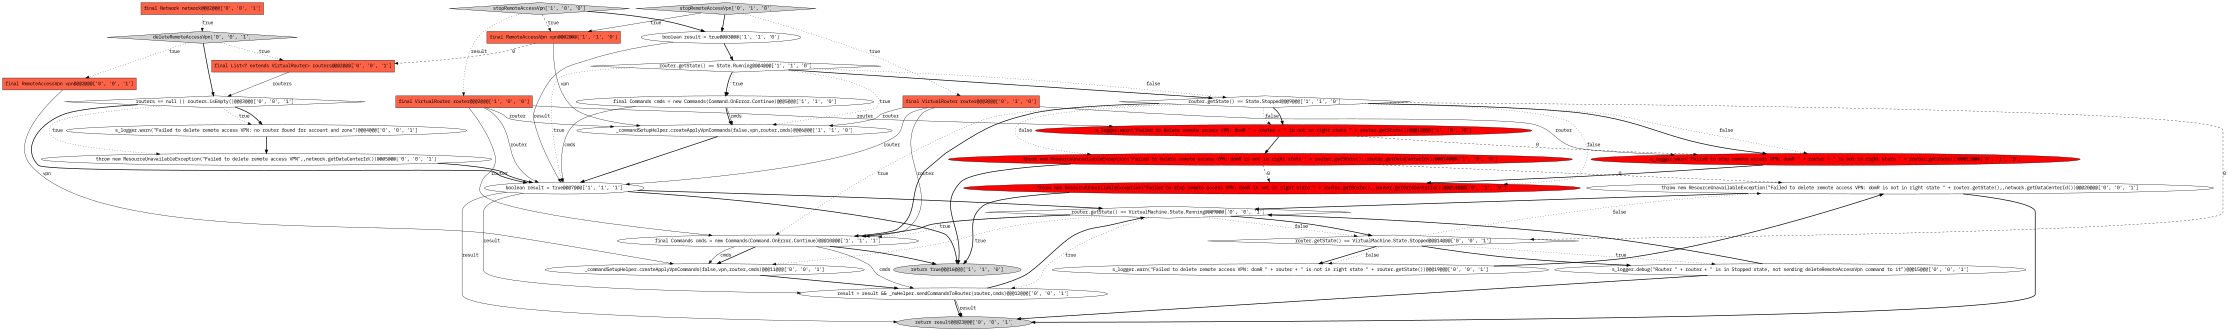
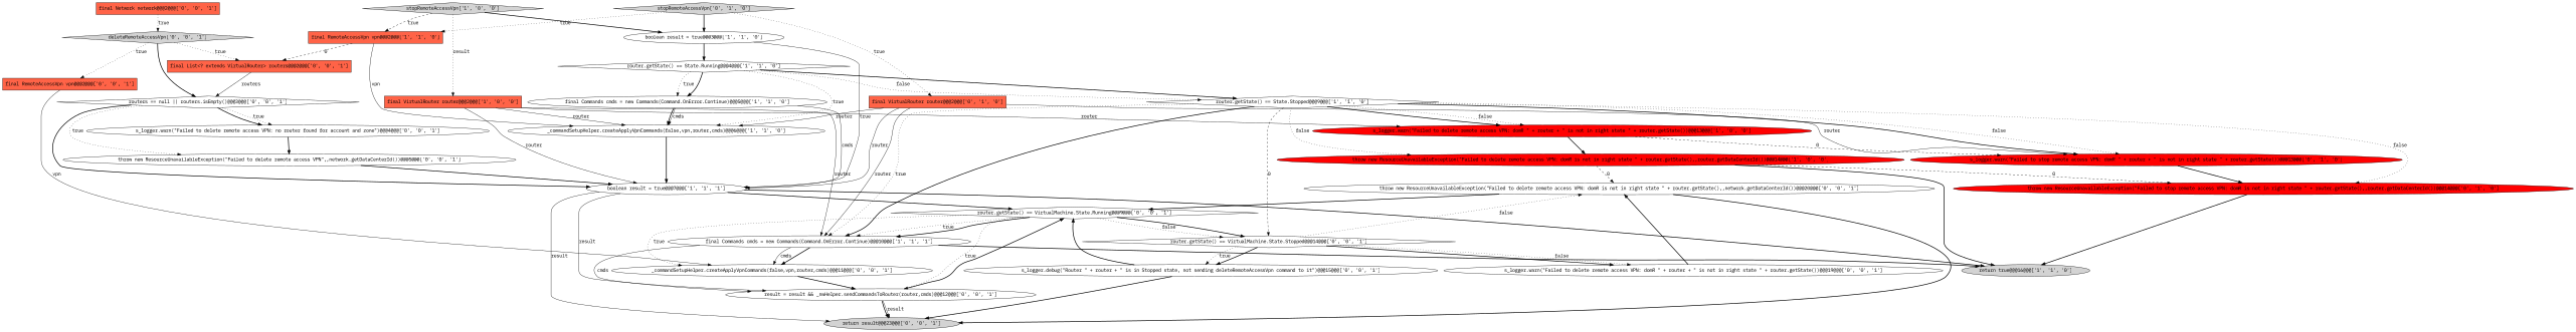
  digraph {
    fontname="IBM Plex Mono"
    node [fillcolor=white fontname="IBM Plex Mono" shape=ellipse style=filled]
    edge [fontname="IBM Plex Mono" style=bold]
    n1 [fillcolor=red label="s_logger.warn(\"Failed to delete remote access VPN: domR \" + router + \" is not in right state \" + router.getState())@@@13@@@['1', '0', '0']"]
    n2 [fillcolor=red label="s_logger.warn(\"Failed to stop remote access VPN: domR \" + router + \" is not in right state \" + router.getState())@@@13@@@['0', '1', '0']"]
    n3 [fillcolor=red label="throw new ResourceUnavailableException(\"Failed to delete remote access VPN: domR is not in right state \" + router.getState(),,router.getDataCenterId())@@@14@@@['1', '0', '0']"]
    n4 [fillcolor=red label="throw new ResourceUnavailableException(\"Failed to stop remote access VPN: domR is not in right state \" + router.getState(),,router.getDataCenterId())@@@14@@@['0', '1', '0']"]
    n5 [fillcolor=lightgray label="return true@@@16@@@['1', '1', '0']"]
    n6 [label="throw new ResourceUnavailableException(\"Failed to delete remote access VPN: domR is not in right state \" + router.getState(),,network.getDataCenterId())@@@20@@@['0', '0', '1']"]
    n7 [label="s_logger.debug(\"Router \" + router + \" is in Stopped state, not sending deleteRemoteAccessVpn command to it\")@@@15@@@['0', '0', '1']"]
    n8 [label="router.getState() == VirtualMachine.State.Running@@@9@@@['0', '0', '1']" shape=diamond]
    n9 [fillcolor=lightgray label="return result@@@23@@@['0', '0', '1']"]
    n10 [label="result = result && _nwHelper.sendCommandsToRouter(router,cmds)@@@12@@@['0', '0', '1']"]
    n11 [label="_commandSetupHelper.createApplyVpnCommands(false,vpn,router,cmds)@@@11@@@['0', '0', '1']"]
    n12 [label="final Commands cmds = new Commands(Command.OnError.Continue)@@@10@@@['1', '1', '1']"]
    n13 [label="router.getState() == VirtualMachine.State.Stopped@@@14@@@['0', '0', '1']" shape=diamond]
    n14 [fillcolor=tomato label="final RemoteAccessVpn vpn@@@2@@@['1', '1', '0']" shape=box]
    n15 [fillcolor=tomato label="final List<? extends VirtualRouter> routers@@@2@@@['0', '0', '1']" shape=box]
    n16 [label="_commandSetupHelper.createApplyVpnCommands(false,vpn,router,cmds)@@@6@@@['1', '1', '0']"]
    n17 [label="routers == null || routers.isEmpty()@@@3@@@['0', '0', '1']" shape=diamond]
    n18 [label="boolean result = true@@@7@@@['1', '1', '1']"]
    n19 [label="final Commands cmds = new Commands(Command.OnError.Continue)@@@5@@@['1', '1', '0']"]
    n20 [label="throw new ResourceUnavailableException(\"Failed to delete remote access VPN\",,network.getDataCenterId())@@@5@@@['0', '0', '1']"]
    n21 [label="s_logger.warn(\"Failed to delete remote access VPN: no router found for account and zone\")@@@4@@@['0', '0', '1']"]
    n22 [label="s_logger.warn(\"Failed to delete remote access VPN: domR \" + router + \" is not in right state \" + router.getState())@@@19@@@['0', '0', '1']"]
    n23 [fillcolor=lightgray label="stopRemoteAccessVpn['0', '1', '0']" shape=diamond]
    n24 [label="boolean result = true@@@3@@@['1', '1', '0']"]
    n25 [fillcolor=tomato label="final VirtualRouter router@@@2@@@['0', '1', '0']" shape=box]
    n26 [label="router.getState() == State.Running@@@4@@@['1', '1', '0']" shape=diamond]
    n27 [fillcolor=lightgray label="stopRemoteAccessVpn['1', '0', '0']" shape=diamond]
    n28 [fillcolor=tomato label="final VirtualRouter router@@@2@@@['1', '0', '0']" shape=box]
    n29 [label="router.getState() == State.Stopped@@@9@@@['1', '1', '0']" shape=diamond]
    n30 [fillcolor=tomato label="final Network network@@@2@@@['0', '0', '1']" shape=box]
    n31 [fillcolor=lightgray label="deleteRemoteAccessVpn['0', '0', '1']" shape=diamond]
    n32 [fillcolor=tomato label="final RemoteAccessVpn vpn@@@2@@@['0', '0', '1']" shape=box]
    n1 -> n2 [label=0 style=dashed]
    n1 -> n3
    n2 -> n4
    n3 -> n4 [label=0 style=dashed]
    n3 -> n5
    n3 -> n6 [label=0 style=dashed]
    n4 -> n5
    n6 -> n8
    n6 -> n9
    n7 -> n8
    n7 -> n9
    n8 -> n10 [label=true style=dotted]
    n8 -> n11 [label=true style=dotted]
    n8 -> n12 [label=true style=dotted]
    n8 -> n12
    n8 -> n13 [label=false style=dotted]
    n8 -> n13
    n10 -> n8
    n10 -> n9 [label=result style=solid]
    n10 -> n9
    n11 -> n10
    n12 -> n5
    n12 -> n10 [label=cmds style=solid]
    n12 -> n11
    n12 -> n11 [label=cmds style=solid]
    n13 -> n6 [label=false style=dotted]
    n13 -> n7
    n13 -> n7 [label=true style=dotted]
    n13 -> n22
    n13 -> n22 [label=false style=dotted]
    n14 -> n15 [label=0 style=dashed]
    n14 -> n16 [label=vpn style=solid]
    n15 -> n17 [label=routers style=solid]
    n16 -> n18
    n17 -> n18
    n17 -> n20 [label=true style=dotted]
    n17 -> n21 [label=true style=dotted]
    n17 -> n21
    n18 -> n5
    n18 -> n8
    n18 -> n9 [label=result style=solid]
    n18 -> n10 [label=result style=solid]
    n19 -> n16
    n19 -> n16 [label=cmds style=solid]
    n19 -> n18 [label=cmds style=solid]
    n20 -> n18
    n21 -> n20
    n22 -> n6
-   n23 -> n14 [label=true style=solid]
+   n23 -> n14 [label=true style=dotted]
    n23 -> n24
    n23 -> n25 [label=true style=dotted]
-   n24 -> n18 [label=result style=solid]
+   n24 -> n18 [label=true style=solid]
    n24 -> n26
    n25 -> n2 [label=router style=solid]
    n25 -> n12 [label=router style=solid]
    n25 -> n16 [label=router style=solid]
    n25 -> n18 [label=router style=solid]
    n26 -> n16 [label=true style=dotted]
-   n26 -> n18 [label=true style=dotted]
    n26 -> n19 [label=true style=dotted]
    n26 -> n19
    n26 -> n29
    n26 -> n29 [label=false style=dotted]
    n27 -> n14 [label=true style=dashed]
    n27 -> n24
    n27 -> n28 [label=result style=dotted]
    n28 -> n1 [label=router style=solid]
    n28 -> n12 [label=router style=solid]
    n28 -> n16 [label=router style=solid]
    n28 -> n18 [label=router style=solid]
    n29 -> n1 [label=false style=dotted]
    n29 -> n1
    n29 -> n2
    n29 -> n2 [label=false style=dotted]
    n29 -> n3 [label=false style=dotted]
    n29 -> n4 [label=false style=dotted]
    n29 -> n12
    n29 -> n12 [label=true style=dotted]
    n29 -> n13 [label=0 style=dashed]
    n30 -> n31 [label=true style=dotted]
    n31 -> n15 [label=true style=dotted]
    n31 -> n17
    n31 -> n32 [label=true style=dotted]
    n32 -> n11 [label=vpn style=solid]
  }
